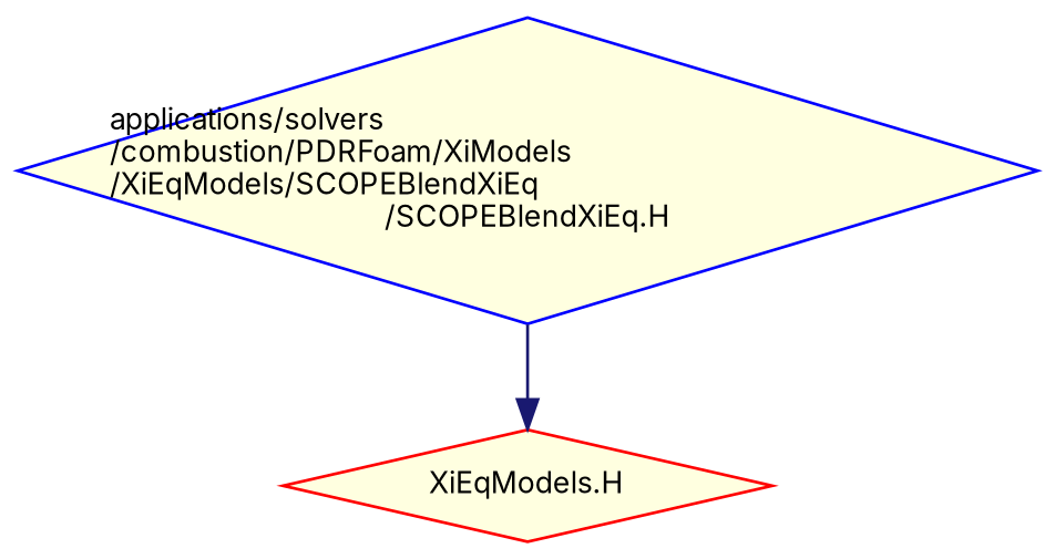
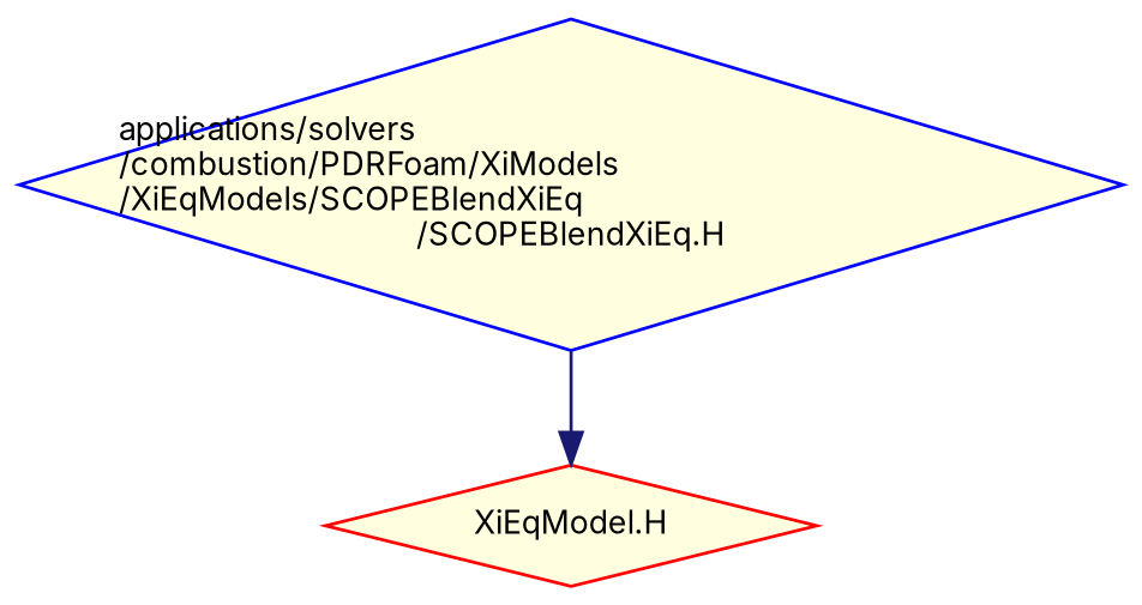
  digraph {
    fontname=Inter
    node [fillcolor=lightyellow fontname=Inter fontsize=10 shape=diamond style=filled]
    n1 [color=blue fontcolor=black height=0.2 label="applications/solvers\l/combustion/PDRFoam/XiModels\l/XiEqModels/SCOPEBlendXiEq\l/SCOPEBlendXiEq.H" width=0.4]
-   n2 [color=red height=0.2 label="XiEqModels.H" width=0.4]
+   n2 [color=red height=0.2 label="XiEqModel.H" width=0.4]
    n1 -> n2 [color=midnightblue fontname=Inter fontsize=10 labelfontname=FreeSans labelfontsize=10 style=solid]
  }
